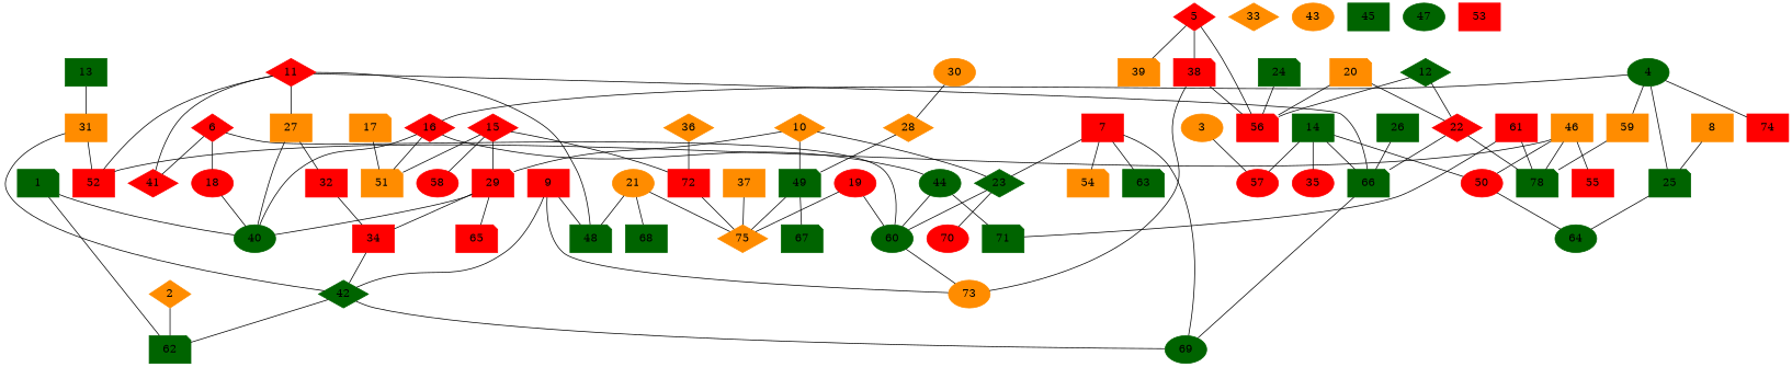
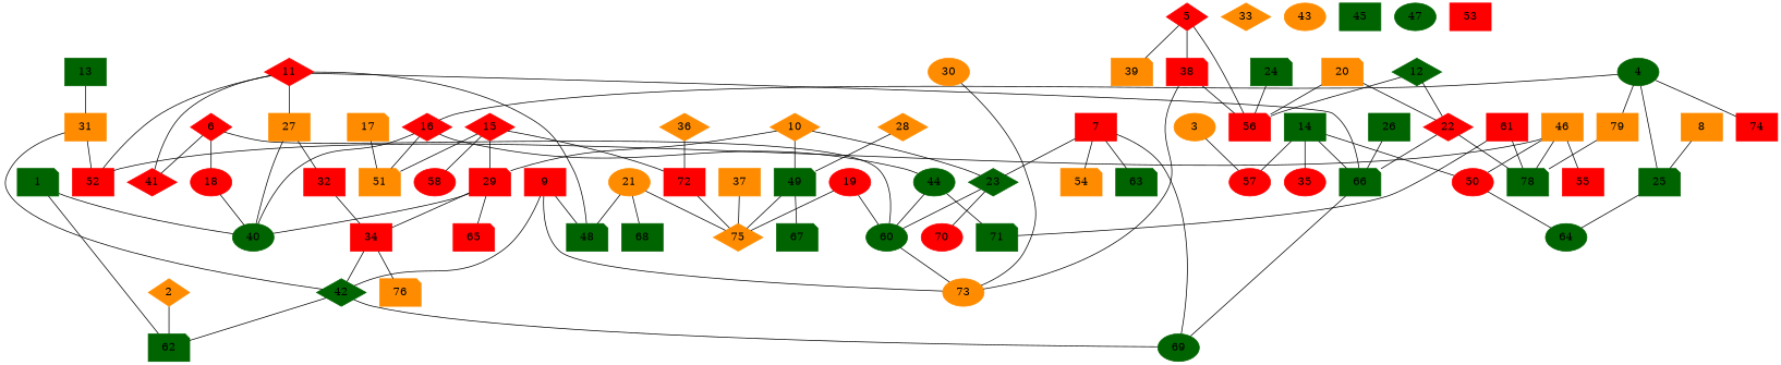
  graph {
    node [color=red shape=note style=filled]
    1 [color=darkgreen]
    40 [color=darkgreen shape=ellipse]
    62 [color=darkgreen]
    2 [color=darkorange shape=diamond]
    3 [color=darkorange shape=ellipse]
    57 [shape=ellipse]
    4 [color=darkgreen shape=ellipse]
    16 [shape=diamond]
    25 [color=darkgreen]
-   59 [color=darkorange shape=box]
+   59 [color=darkorange shape=box label=79]
    74 [shape=box]
    51 [color=darkorange]
    44 [color=darkgreen shape=ellipse]
    64 [color=darkgreen shape=ellipse]
    78 [color=darkgreen]
    5 [shape=diamond]
    38
    39 [color=darkorange]
    56
    73 [color=darkorange shape=ellipse]
    6 [shape=diamond]
    18 [shape=ellipse]
    41 [shape=diamond]
    60 [color=darkgreen shape=ellipse]
    23 [color=darkgreen shape=diamond]
    7 [shape=box]
    54 [color=darkorange]
    63 [color=darkgreen]
    69 [color=darkgreen shape=ellipse]
    70 [shape=ellipse]
    8 [color=darkorange shape=box]
    42 [color=darkgreen shape=diamond]
    9 [shape=box]
    48 [color=darkgreen]
    10 [color=darkorange shape=diamond]
    29
    49 [color=darkgreen]
    34 [shape=box]
    65
    75 [color=darkorange shape=diamond]
    67 [color=darkgreen]
    11 [shape=diamond]
    27 [color=darkorange shape=box]
    52 [shape=box]
    66 [color=darkgreen]
    32 [shape=box]
    12 [color=darkgreen shape=diamond]
    22 [shape=diamond]
    13 [color=darkgreen shape=box]
    31 [color=darkorange shape=box]
    14 [color=darkgreen shape=box]
    35 [shape=ellipse]
    50 [shape=ellipse]
    15 [shape=diamond]
    58 [shape=ellipse]
    72 [shape=box]
    71 [color=darkgreen]
    17 [color=darkorange]
    19 [shape=ellipse]
    20 [color=darkorange]
    21 [color=darkorange shape=ellipse]
    68 [color=darkgreen shape=box]
    36 [color=darkorange shape=diamond]
    24 [color=darkgreen]
    26 [color=darkgreen shape=box]
    28 [color=darkorange shape=diamond]
+   76 [color=darkorange]
    30 [color=darkorange shape=ellipse]
    33 [color=darkorange shape=diamond]
    37 [color=darkorange shape=box]
    43 [color=darkorange shape=ellipse]
    45 [color=darkgreen shape=box]
    46 [color=darkorange shape=box]
    55 [shape=box]
    47 [color=darkgreen shape=ellipse]
    53 [shape=box]
    61 [shape=box]
    1 -- 40
    1 -- 62
    2 -- 62
    3 -- 57
    4 -- 16
    4 -- 25
    4 -- 59
    4 -- 74
    16 -- 40
    16 -- 51
    16 -- 44
    25 -- 64
    59 -- 78
    44 -- 60
    44 -- 71
    5 -- 38
    5 -- 39
    5 -- 56
    38 -- 56
    38 -- 73
    6 -- 18
    6 -- 41
    6 -- 60
    18 -- 40
    60 -- 73
    23 -- 60
    23 -- 70
    7 -- 23
    7 -- 54
    7 -- 63
    7 -- 69
    8 -- 25
    42 -- 62
    42 -- 69
    9 -- 73
    9 -- 42
    9 -- 48
    10 -- 23
    10 -- 29
    10 -- 49
    29 -- 40
    29 -- 34
    29 -- 65
    49 -- 75
    49 -- 67
    34 -- 42
+   34 -- 76
    11 -- 41
    11 -- 48
    11 -- 27
    11 -- 52
    11 -- 66
    27 -- 40
    27 -- 32
    66 -- 69
    32 -- 34
    12 -- 56
    12 -- 22
    22 -- 78
    22 -- 66
    13 -- 31
    31 -- 42
    31 -- 52
    14 -- 57
    14 -- 66
    14 -- 35
    14 -- 50
    50 -- 64
    15 -- 51
    15 -- 29
    15 -- 58
    15 -- 72
    72 -- 75
    17 -- 51
    19 -- 60
    19 -- 75
    20 -- 56
    20 -- 22
    21 -- 48
    21 -- 75
    21 -- 68
    36 -- 72
    24 -- 56
    26 -- 66
    28 -- 49
-   30 -- 28
+   30 -- 73
    37 -- 75
    46 -- 78
    46 -- 52
    46 -- 50
    46 -- 55
    61 -- 78
    61 -- 71
  }
